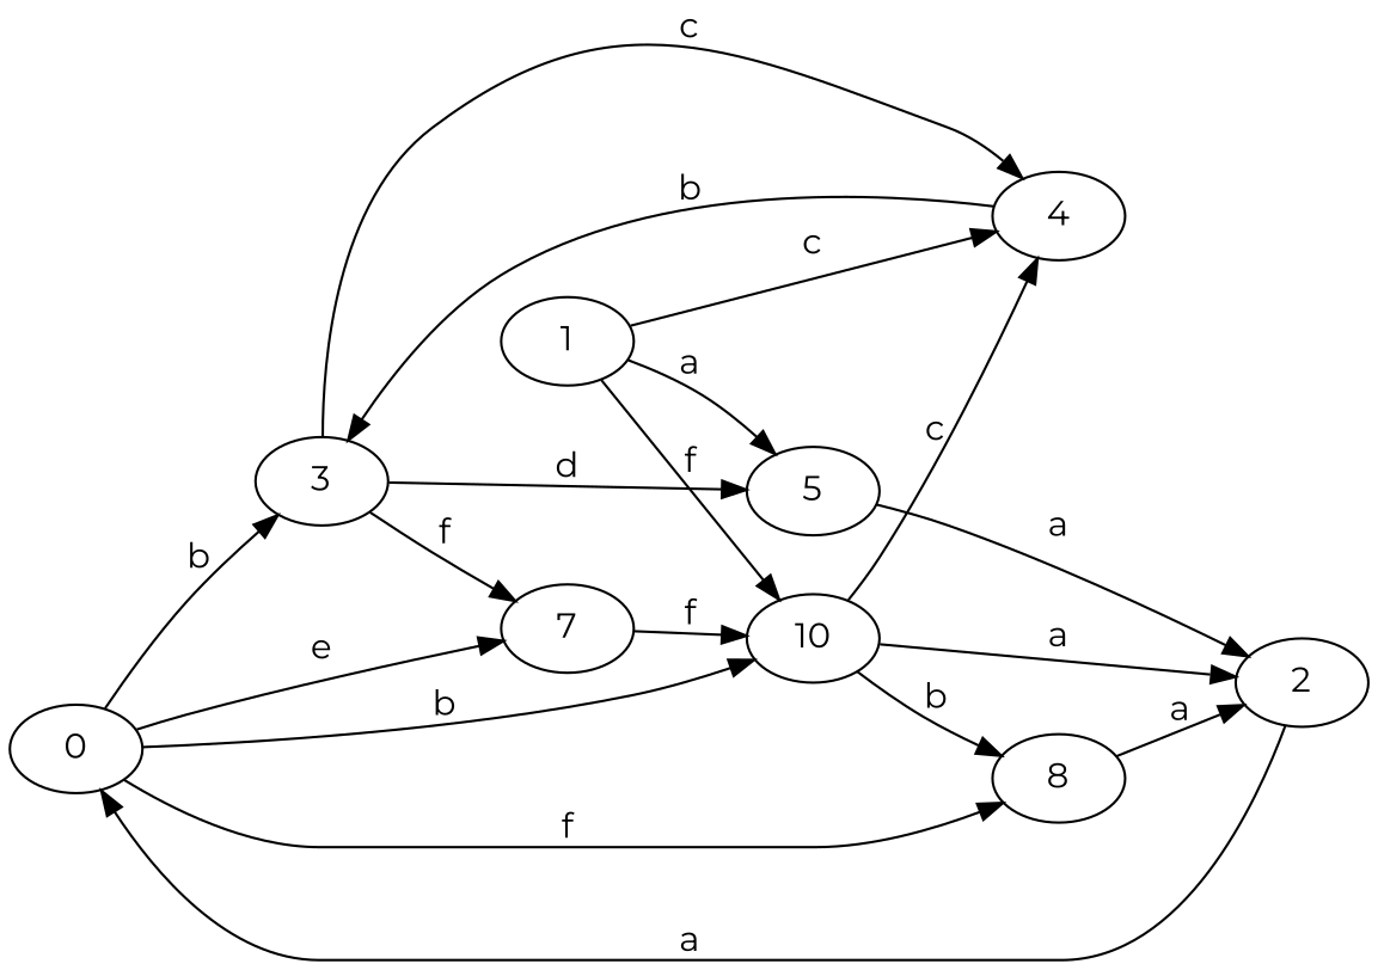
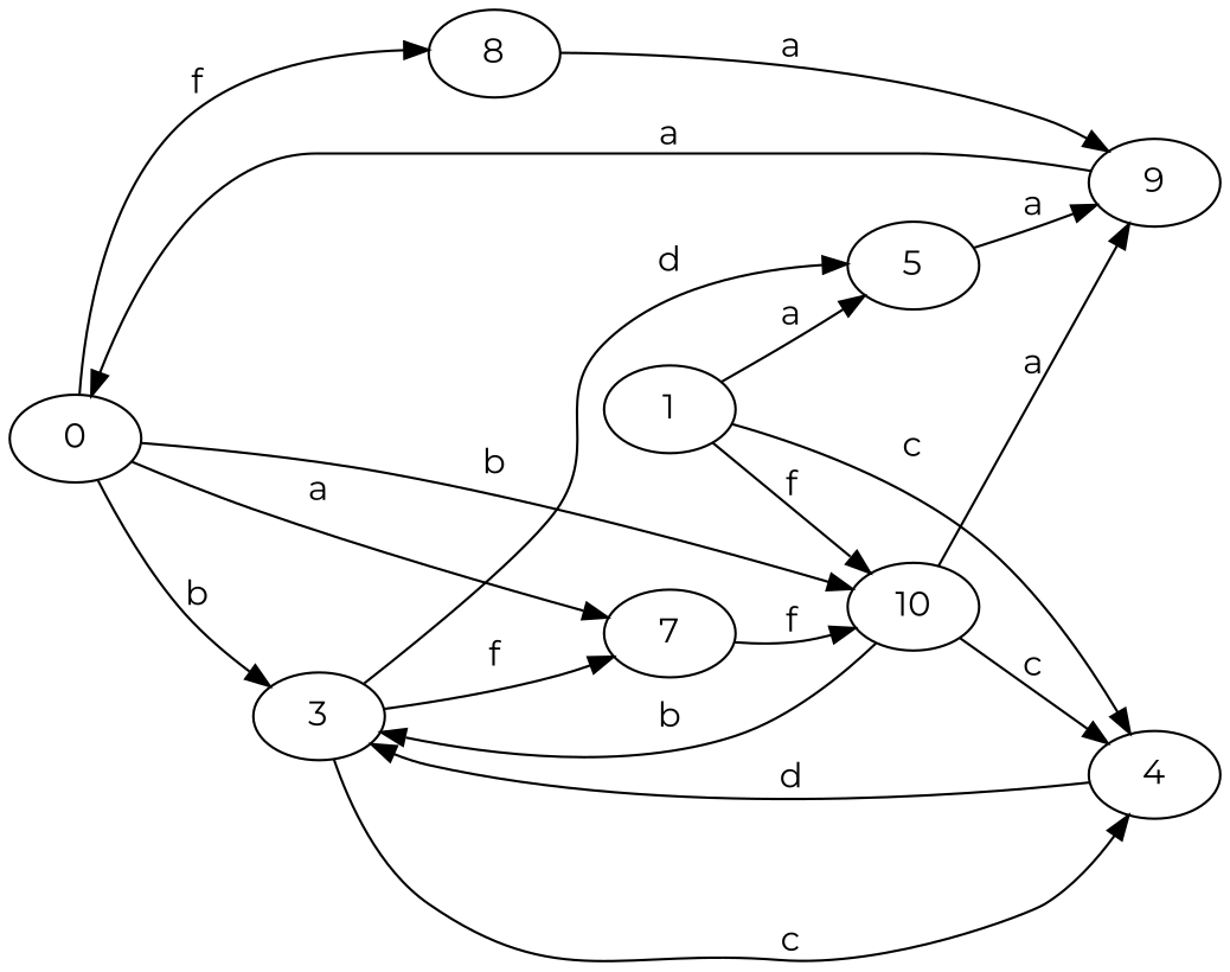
  strict digraph {
    fontname=Montserrat
    rankdir=LR
    node [fontname=Montserrat]
    edge [fontname=Montserrat]
    0
    3
    7
    8
    10
-   2
+   2 [label=9]
    4
    5
    1
    0 -> 3 [label=b]
-   0 -> 7 [label=e]
+   0 -> 7 [label=a]
    0 -> 8 [label=f]
    0 -> 10 [label=b]
    3 -> 7 [label=f]
    3 -> 4 [label=c]
    3 -> 5 [label=d]
    7 -> 10 [label=f]
    8 -> 2 [label=a]
-   10 -> 8 [label=b]
+   10 -> 3 [label=b]
    10 -> 2 [label=a]
    10 -> 4 [label=c]
    2 -> 0 [label=a]
-   4 -> 3 [label=b]
+   4 -> 3 [label=d]
    5 -> 2 [label=a]
    1 -> 10 [label=f]
    1 -> 4 [label=c]
    1 -> 5 [label=a]
  }
